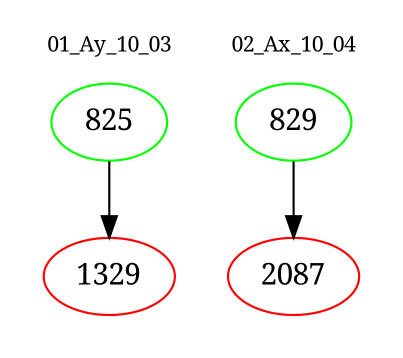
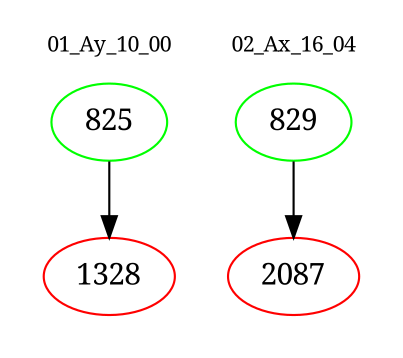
  digraph {
    fontname="Noto Serif"
    node [color=green fontname="Noto Serif"]
    edge [color=black fontname="Noto Serif"]
    n1 [label=825]
-   n2 [color=red label=1329]
+   n2 [color=red label=1328]
    n3 [label=829]
    n4 [color=red label=2087]
    subgraph cluster_1 {
      color=white
      fontsize=10
-     label="01_Ay_10_03"
+     label="01_Ay_10_00"
      n1
      n2
    }
    subgraph cluster_2 {
      color=white
      fontsize=10
-     label="02_Ax_10_04"
+     label="02_Ax_16_04"
      n3
      n4
    }
    n1 -> n2
    n3 -> n4
  }
